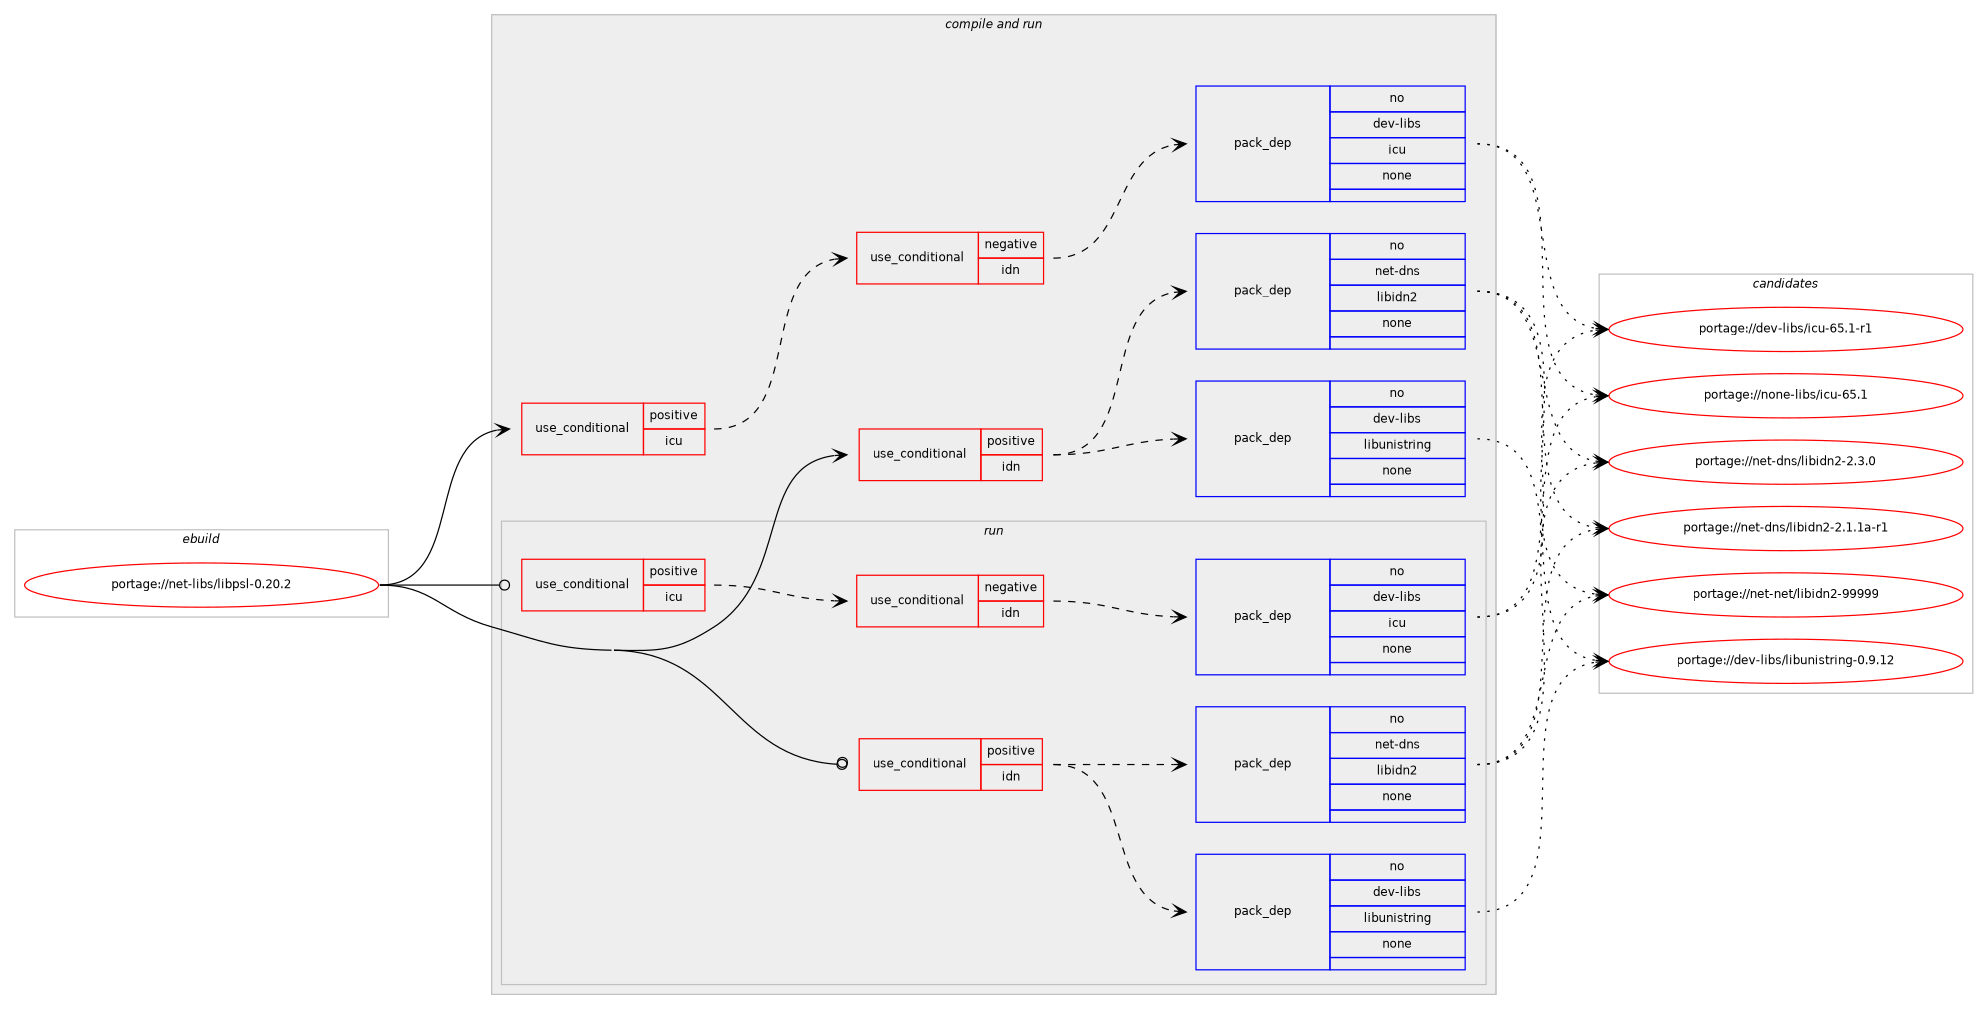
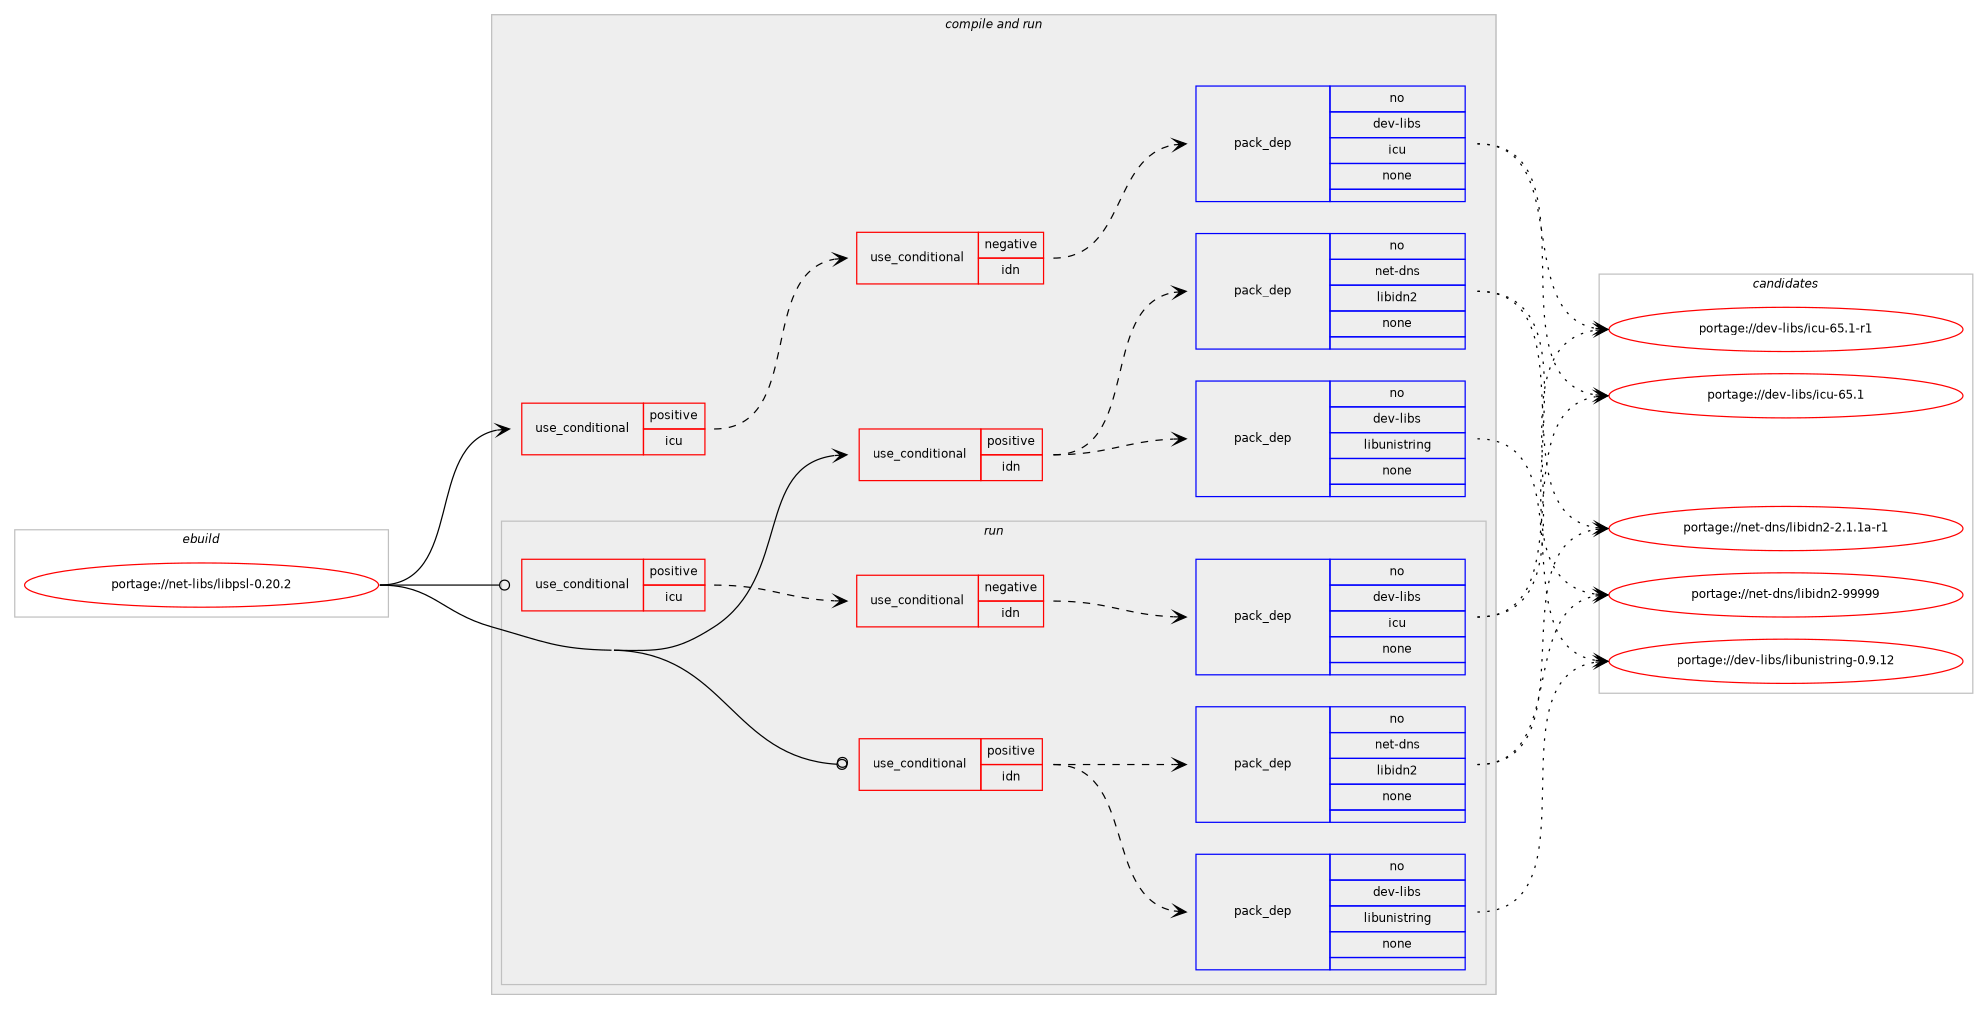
  digraph {
    compound=true
    concentrate=true
    fontname=Helvetica
    fontsize=10
    newrank=true
    rankdir=LR
    ranksep=1.5
    node [color=red fontname=Helvetica fontsize=10 shape=none]
    edge [arrowhead=vee headport=w style=dotted tailport=e weight=20]
    n1 [label="portage://net-libs/libpsl-0.20.2" width=4 shape=""]
    n2 [color=blue label=<<TABLE BORDER="0" CELLBORDER="1" CELLSPACING="0" CELLPADDING="4" WIDTH="220"><TR><TD ROWSPAN="6" CELLPADDING="30">pack_dep</TD></TR><TR><TD WIDTH="110">no</TD></TR><TR><TD>dev-libs</TD></TR><TR><TD>icu</TD></TR><TR><TD>none</TD></TR><TR><TD></TD></TR></TABLE>>]
    n3 [label=<<TABLE BORDER="0" CELLBORDER="1" CELLSPACING="0" CELLPADDING="4"><TR><TD ROWSPAN="3" CELLPADDING="10">use_conditional</TD></TR><TR><TD>negative</TD></TR><TR><TD>idn</TD></TR></TABLE>>]
    n4 [label=<<TABLE BORDER="0" CELLBORDER="1" CELLSPACING="0" CELLPADDING="4"><TR><TD ROWSPAN="3" CELLPADDING="10">use_conditional</TD></TR><TR><TD>positive</TD></TR><TR><TD>icu</TD></TR></TABLE>>]
    n5 [color=blue label=<<TABLE BORDER="0" CELLBORDER="1" CELLSPACING="0" CELLPADDING="4" WIDTH="220"><TR><TD ROWSPAN="6" CELLPADDING="30">pack_dep</TD></TR><TR><TD WIDTH="110">no</TD></TR><TR><TD>dev-libs</TD></TR><TR><TD>libunistring</TD></TR><TR><TD>none</TD></TR><TR><TD></TD></TR></TABLE>>]
    n6 [color=blue label=<<TABLE BORDER="0" CELLBORDER="1" CELLSPACING="0" CELLPADDING="4" WIDTH="220"><TR><TD ROWSPAN="6" CELLPADDING="30">pack_dep</TD></TR><TR><TD WIDTH="110">no</TD></TR><TR><TD>net-dns</TD></TR><TR><TD>libidn2</TD></TR><TR><TD>none</TD></TR><TR><TD></TD></TR></TABLE>>]
    n7 [label=<<TABLE BORDER="0" CELLBORDER="1" CELLSPACING="0" CELLPADDING="4"><TR><TD ROWSPAN="3" CELLPADDING="10">use_conditional</TD></TR><TR><TD>positive</TD></TR><TR><TD>idn</TD></TR></TABLE>>]
    n8 [color=blue label=<<TABLE BORDER="0" CELLBORDER="1" CELLSPACING="0" CELLPADDING="4" WIDTH="220"><TR><TD ROWSPAN="6" CELLPADDING="30">pack_dep</TD></TR><TR><TD WIDTH="110">no</TD></TR><TR><TD>dev-libs</TD></TR><TR><TD>icu</TD></TR><TR><TD>none</TD></TR><TR><TD></TD></TR></TABLE>>]
    n9 [label=<<TABLE BORDER="0" CELLBORDER="1" CELLSPACING="0" CELLPADDING="4"><TR><TD ROWSPAN="3" CELLPADDING="10">use_conditional</TD></TR><TR><TD>negative</TD></TR><TR><TD>idn</TD></TR></TABLE>>]
    n10 [label=<<TABLE BORDER="0" CELLBORDER="1" CELLSPACING="0" CELLPADDING="4"><TR><TD ROWSPAN="3" CELLPADDING="10">use_conditional</TD></TR><TR><TD>positive</TD></TR><TR><TD>icu</TD></TR></TABLE>>]
    n11 [color=blue label=<<TABLE BORDER="0" CELLBORDER="1" CELLSPACING="0" CELLPADDING="4" WIDTH="220"><TR><TD ROWSPAN="6" CELLPADDING="30">pack_dep</TD></TR><TR><TD WIDTH="110">no</TD></TR><TR><TD>dev-libs</TD></TR><TR><TD>libunistring</TD></TR><TR><TD>none</TD></TR><TR><TD></TD></TR></TABLE>>]
    n12 [color=blue label=<<TABLE BORDER="0" CELLBORDER="1" CELLSPACING="0" CELLPADDING="4" WIDTH="220"><TR><TD ROWSPAN="6" CELLPADDING="30">pack_dep</TD></TR><TR><TD WIDTH="110">no</TD></TR><TR><TD>net-dns</TD></TR><TR><TD>libidn2</TD></TR><TR><TD>none</TD></TR><TR><TD></TD></TR></TABLE>>]
    n13 [label=<<TABLE BORDER="0" CELLBORDER="1" CELLSPACING="0" CELLPADDING="4"><TR><TD ROWSPAN="3" CELLPADDING="10">use_conditional</TD></TR><TR><TD>positive</TD></TR><TR><TD>idn</TD></TR></TABLE>>]
    n14 [label="portage://dev-libs/icu-65.1-r1" width=4 shape=""]
-   n15 [label="portage://none-libs/icu-65.1" width=4 shape=""]
+   n15 [label="portage://dev-libs/icu-65.1" width=4 shape=""]
    n16 [label="portage://dev-libs/libunistring-0.9.12" width=4 shape=""]
-   n17 [label="portage://net-net/libidn2-99999" width=4 shape=""]
-   n18 [label="portage://net-dns/libidn2-2.3.0" width=4 shape=""]
+   n17 [label="portage://net-dns/libidn2-99999" width=4 shape=""]
    n19 [label="portage://net-dns/libidn2-2.1.1a-r1" width=4 shape=""]
    subgraph cluster_1 {
      color=gray
      label=<<i>ebuild</i>>
      rank=same
      n1
    }
    subgraph cluster_2 {
      color=gray
      label=<<i>dependencies</i>>
      subgraph cluster_3 {
        color=gray
        fillcolor="#eeeeee"
        label=<<i>compile</i>>
        style=filled
        subgraph sub_4 {
          color=gray
          fillcolor="#eeeeee"
          label=<<i>compile</i>>
          style=filled
          n4
          subgraph sub_5 {
            color=gray
            fillcolor="#eeeeee"
            label=<<i>compile</i>>
            style=filled
            n3
            subgraph sub_6 {
              color=gray
              fillcolor="#eeeeee"
              label=<<i>compile</i>>
              style=filled
              n2
            }
          }
        }
        subgraph sub_7 {
          color=gray
          fillcolor="#eeeeee"
          label=<<i>compile</i>>
          style=filled
          n7
          subgraph sub_8 {
            color=gray
            fillcolor="#eeeeee"
            label=<<i>compile</i>>
            style=filled
            n5
          }
          subgraph sub_9 {
            color=gray
            fillcolor="#eeeeee"
            label=<<i>compile</i>>
            style=filled
            n6
          }
        }
      }
      subgraph cluster_10 {
        color=gray
        fillcolor="#eeeeee"
        label=<<i>compile and run</i>>
        style=filled
      }
      subgraph cluster_11 {
        color=gray
        fillcolor="#eeeeee"
        label=<<i>run</i>>
        style=filled
        subgraph sub_12 {
          color=gray
          fillcolor="#eeeeee"
          label=<<i>run</i>>
          style=filled
          n10
          subgraph sub_13 {
            color=gray
            fillcolor="#eeeeee"
            label=<<i>run</i>>
            style=filled
            n9
            subgraph sub_14 {
              color=gray
              fillcolor="#eeeeee"
              label=<<i>run</i>>
              style=filled
              n8
            }
          }
        }
        subgraph sub_15 {
          color=gray
          fillcolor="#eeeeee"
          label=<<i>run</i>>
          style=filled
          n13
          subgraph sub_16 {
            color=gray
            fillcolor="#eeeeee"
            label=<<i>run</i>>
            style=filled
            n11
          }
          subgraph sub_17 {
            color=gray
            fillcolor="#eeeeee"
            label=<<i>run</i>>
            style=filled
            n12
          }
        }
      }
    }
    subgraph cluster_18 {
      color=gray
      label=<<i>candidates</i>>
      rank=same
      subgraph sub_19 {
        color=black
        label=<<i>candidates</i>>
        nodesep=1
        rank=same
        n14
        n15
      }
      subgraph sub_20 {
        color=black
        label=<<i>candidates</i>>
        nodesep=1
        rank=same
        n16
      }
      subgraph sub_21 {
        color=black
        label=<<i>candidates</i>>
        nodesep=1
        rank=same
        n17
-       n18
        n19
      }
      subgraph sub_22 {
        color=black
        label=<<i>candidates</i>>
        nodesep=1
        rank=same
        n14
        n15
      }
      subgraph sub_23 {
        color=black
        label=<<i>candidates</i>>
        nodesep=1
        rank=same
        n16
      }
      subgraph sub_24 {
        color=black
        label=<<i>candidates</i>>
        nodesep=1
        rank=same
        n17
-       n18
        n19
      }
    }
    n1 -> n4 [style=solid]
    n1 -> n7 [style=solid]
    n1 -> n10 [arrowhead=odot style=solid]
    n1 -> n13 [arrowhead=odot style=solid]
    n2 -> n14 [weight=100]
    n2 -> n15 [weight=100]
    n3 -> n2 [style=dashed]
    n4 -> n3 [style=dashed]
    n5 -> n16 [weight=100]
    n6 -> n17 [weight=100]
-   n6 -> n18 [weight=100]
    n6 -> n19 [weight=100]
    n7 -> n5 [style=dashed]
    n7 -> n6 [style=dashed]
    n8 -> n14 [weight=100]
    n8 -> n15 [weight=100]
    n9 -> n8 [style=dashed]
    n10 -> n9 [style=dashed]
    n11 -> n16 [weight=100]
    n12 -> n17 [weight=100]
-   n12 -> n18 [weight=100]
    n12 -> n19 [weight=100]
    n13 -> n11 [style=dashed]
    n13 -> n12 [style=dashed]
  }
